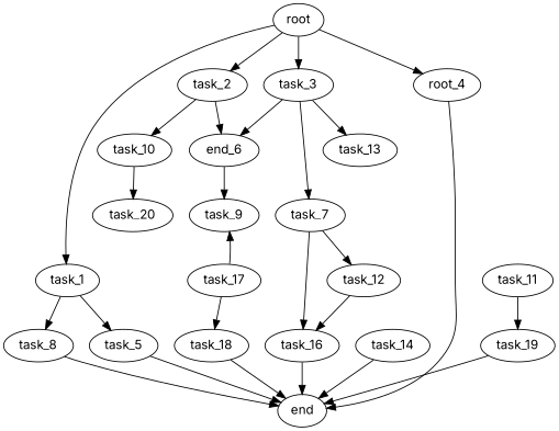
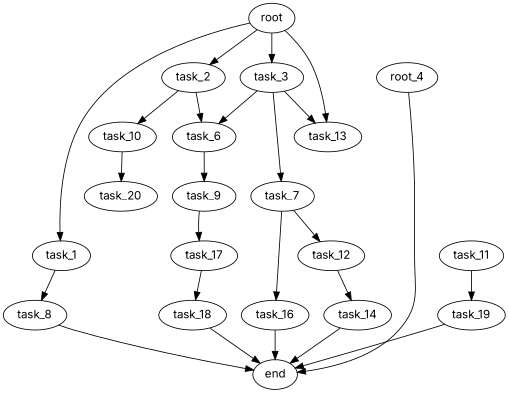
  digraph {
    fontname=Inter
    node [fontname=Inter]
    edge [fontname=Inter]
    root
    task_1
    task_2
    task_3
    n5 [label=root_4]
-   task_5
    task_8
-   task_6 [label=end_6]
+   task_6
    task_10
    task_7
    task_13
    end
    task_9
    task_20
    task_12
    task_16
    task_17
    task_14
    task_18
    task_11
    task_19
    root -> task_1
    root -> task_2
    root -> task_3
-   root -> n5
-   task_1 -> task_5
+   root -> task_13
    task_1 -> task_8
    task_2 -> task_6
    task_2 -> task_10
    task_3 -> task_6
    task_3 -> task_7
    task_3 -> task_13
    n5 -> end
-   task_5 -> end
    task_8 -> end
    task_6 -> task_9
    task_10 -> task_20
    task_7 -> task_12
    task_7 -> task_16
-   task_17 -> task_9
-   task_12 -> task_16
+   task_9 -> task_17
+   task_12 -> task_14
    task_16 -> end
    task_17 -> task_18
    task_14 -> end
    task_18 -> end
    task_11 -> task_19
    task_19 -> end
  }
